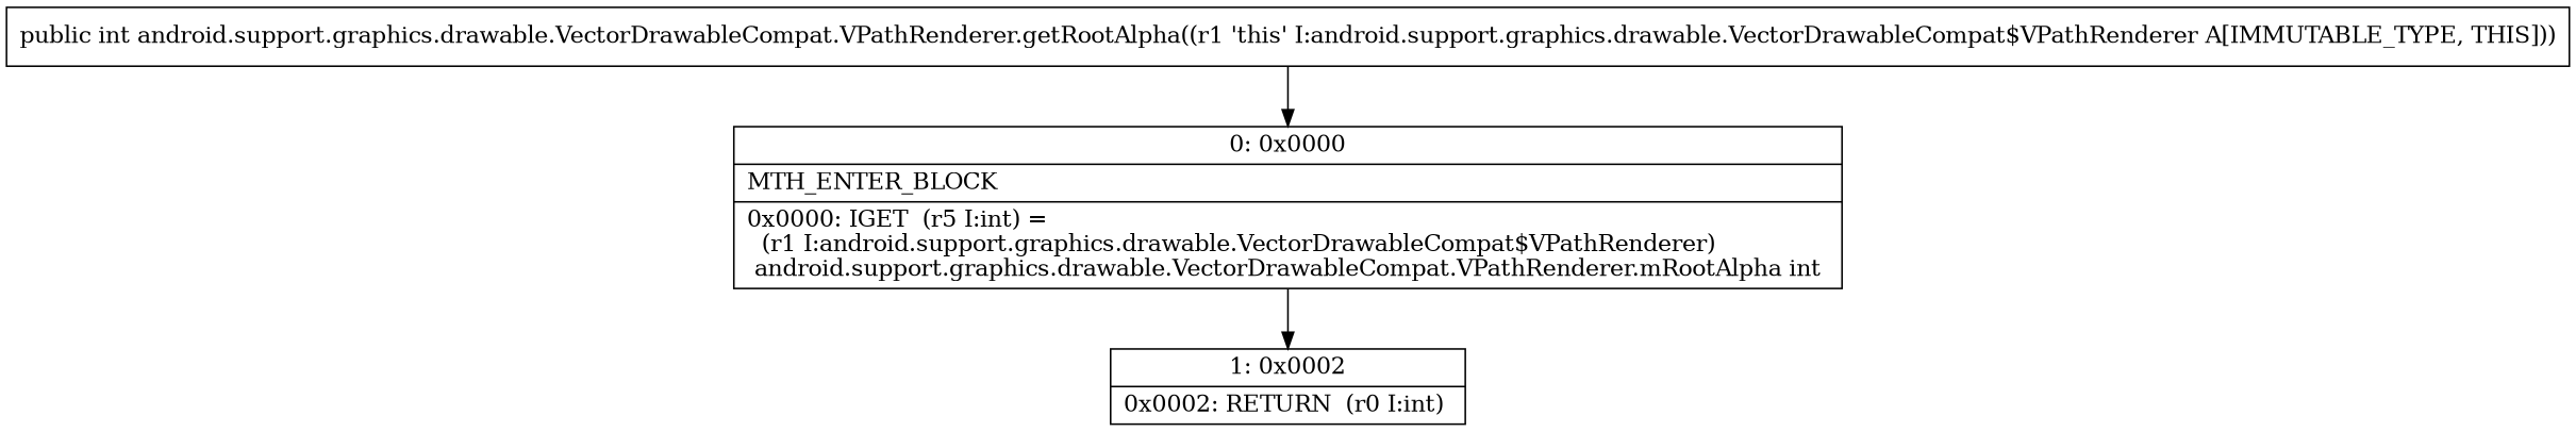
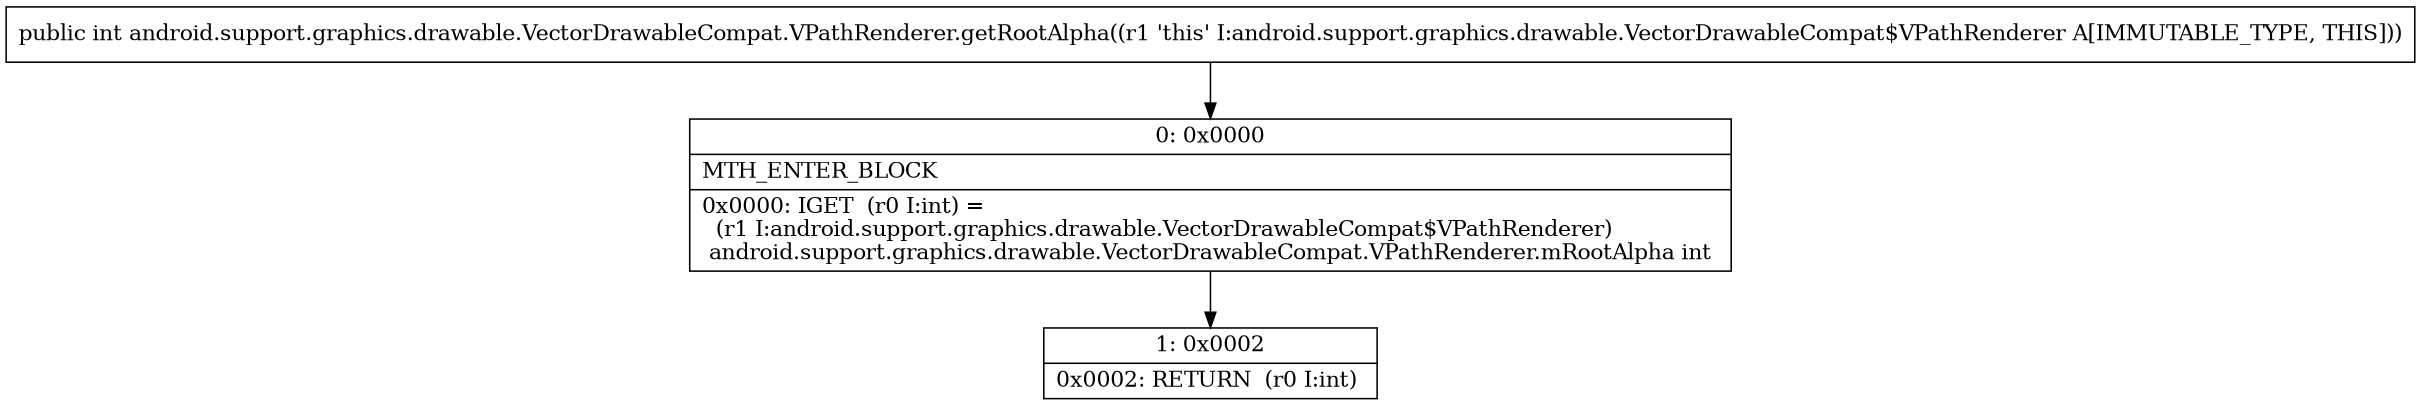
  digraph {
    node [shape=record]
-   n1 [label="{0\:\ 0x0000|MTH_ENTER_BLOCK\l|0x0000: IGET  (r5 I:int) = \l  (r1 I:android.support.graphics.drawable.VectorDrawableCompat$VPathRenderer)\l android.support.graphics.drawable.VectorDrawableCompat.VPathRenderer.mRootAlpha int \l}"]
+   n1 [label="{0\:\ 0x0000|MTH_ENTER_BLOCK\l|0x0000: IGET  (r0 I:int) = \l  (r1 I:android.support.graphics.drawable.VectorDrawableCompat$VPathRenderer)\l android.support.graphics.drawable.VectorDrawableCompat.VPathRenderer.mRootAlpha int \l}"]
    n2 [label="{1\:\ 0x0002|0x0002: RETURN  (r0 I:int) \l}"]
    n3 [label="{public int android.support.graphics.drawable.VectorDrawableCompat.VPathRenderer.getRootAlpha((r1 'this' I:android.support.graphics.drawable.VectorDrawableCompat$VPathRenderer A[IMMUTABLE_TYPE, THIS])) }"]
    n1 -> n2
    n3 -> n1
  }
